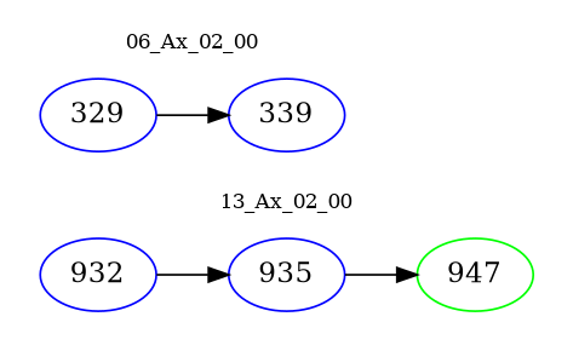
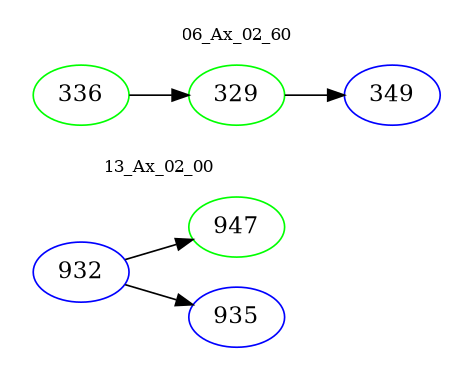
  digraph {
    rankdir=LR
    node [color=blue]
    edge [color=black]
    n1 [label=932]
    n2 [label=935]
    n3 [color=green label=947]
-   n5 [label=329]
-   n6 [label=339]
+   n4 [color=green label=336]
+   n5 [color=green label=329]
+   n6 [label=349]
    subgraph cluster_1 {
      color=white
      fontsize=10
      label="13_Ax_02_00"
      n1
      n2
      n3
    }
    subgraph cluster_2 {
      color=white
      fontsize=10
-     label="06_Ax_02_00"
+     label="06_Ax_02_60"
+     n4
      n5
      n6
    }
    n1 -> n2
-   n2 -> n3
+   n1 -> n3
+   n4 -> n5
    n5 -> n6
  }
